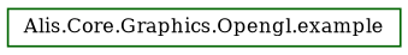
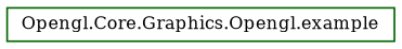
  digraph {
    rankdir=LR
    fontname="DejaVu Serif"
-   n1 [color=darkgreen fillcolor=white fontname="DejaVu Serif" fontsize=10 height=0.2 label="Alis.Core.Graphics.Opengl.example" shape=record style=filled width=0.4]
+   n1 [color=darkgreen fillcolor=white fontname="DejaVu Serif" fontsize=10 height=0.2 label="Opengl.Core.Graphics.Opengl.example" shape=record style=filled width=0.4]
  }
